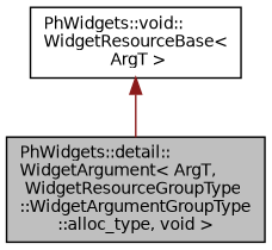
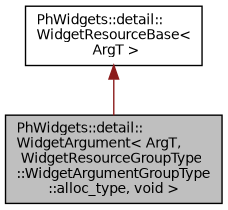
  digraph {
    node [color=black fontname=Helvetica fontsize=10 shape=record style=filled]
    n1 [fillcolor=grey75 fontcolor=black height=0.2 label="PhWidgets::detail::\lWidgetArgument\< ArgT,\l WidgetResourceGroupType\l::WidgetArgumentGroupType\l::alloc_type, void \>" width=0.4]
-   n2 [fillcolor=white height=0.2 label="PhWidgets::void::\lWidgetResourceBase\<\l ArgT \>" width=0.4]
+   n2 [fillcolor=white height=0.2 label="PhWidgets::detail::\lWidgetResourceBase\<\l ArgT \>" width=0.4]
    n2 -> n1 [color=firebrick4 dir=back fontname=Helvetica fontsize=10 labelfontname=Helvetica labelfontsize=10 style=solid]
  }
